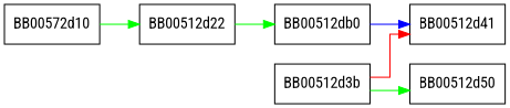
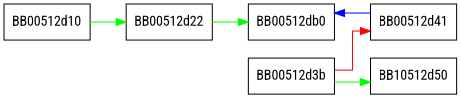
  digraph {
    fontname="Roboto Condensed"
    rankdir=LR
    splines=ortho
    node [fontname="Roboto Condensed" shape=box]
    edge [color=green fontname="Roboto Condensed"]
-   BB00512d10 [label=BB00572d10]
+   BB00512d10
    BB00512d22
    BB00512db0
    BB00512d41
    BB00512d3b
-   BB00512d50
+   BB00512d50 [label=BB10512d50]
    BB00512d10 -> BB00512d22
    BB00512d22 -> BB00512db0
-   BB00512db0 -> BB00512d41 [color=blue]
+   BB00512d41 -> BB00512db0 [color=blue]
    BB00512d3b -> BB00512d41 [color=red]
    BB00512d3b -> BB00512d50
  }
